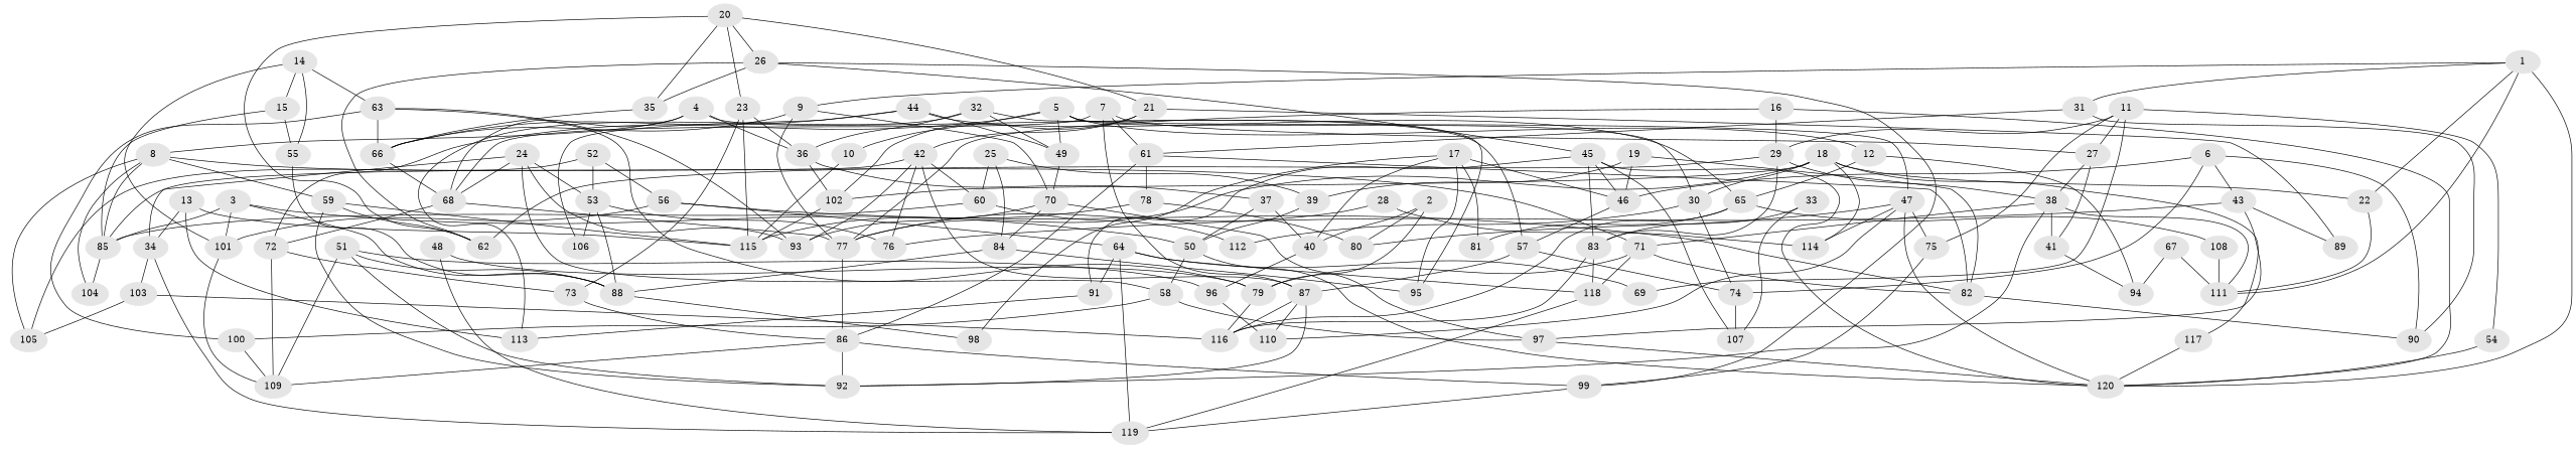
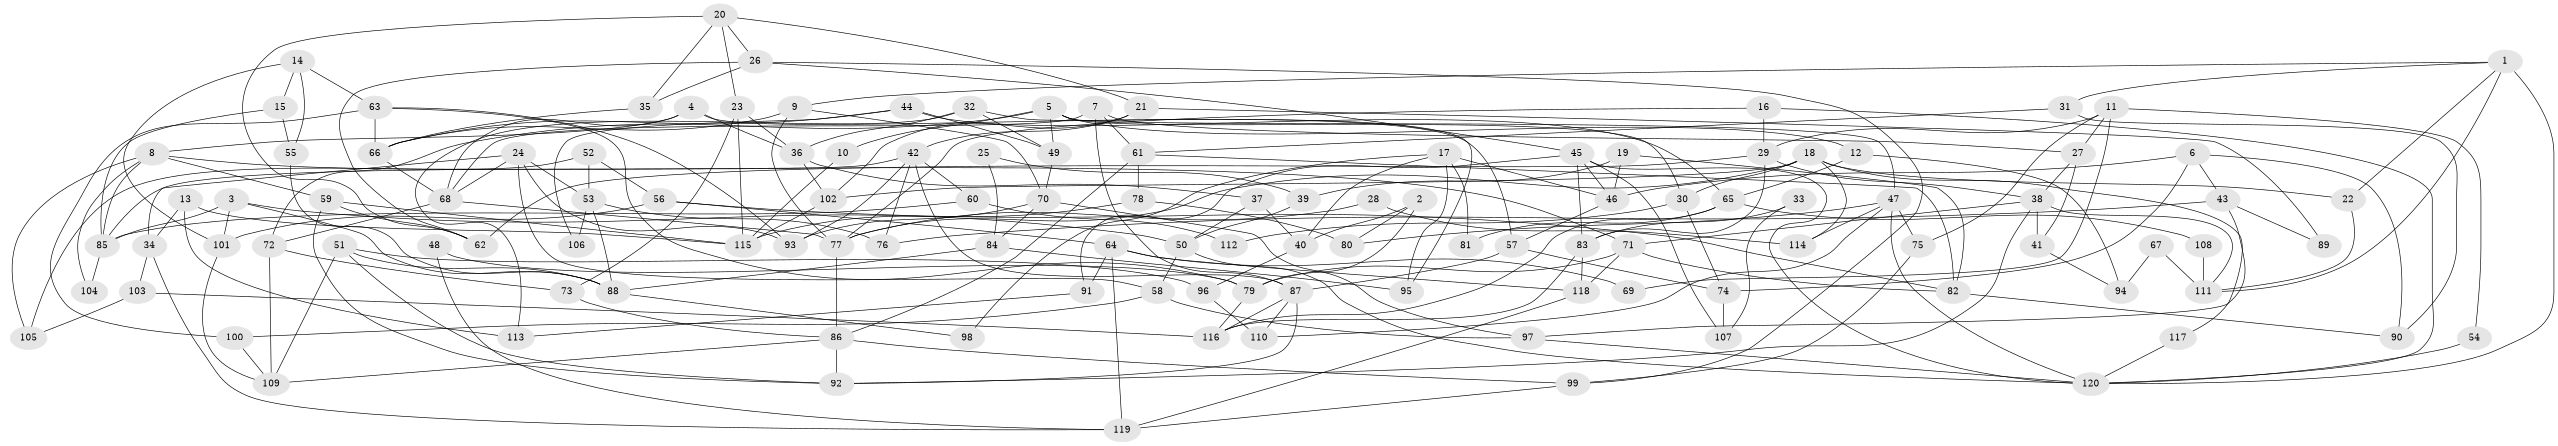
  graph {
    node [color=gray90 style=filled]
    1
    9
    22
    31
    111
    120
    66
    70
    77
    90
    61
    2
    40
    79
    80
    96
    116
    3
    50
    85
    88
    101
    58
    104
    98
    109
    4
    8
    36
    57
    68
    59
    71
    105
    102
    37
    74
    87
    72
    5
    10
    12
    30
    47
    49
    115
    65
    94
    112
    75
    114
    110
    73
    6
    43
    46
    89
    76
    97
    107
    7
    27
    38
    41
    82
    78
    86
    92
    62
    118
    93
    84
    11
    29
    54
    69
    83
    99
    81
    108
    13
    34
    113
    103
    119
    14
    15
    55
    63
    100
    16
    17
    95
    18
    117
    19
    39
    20
    21
    23
    26
    35
    42
    45
    60
    24
    53
    106
    25
    91
    28
    32
    33
    44
    48
    51
    52
    56
    64
    67
    1 -- 9
    1 -- 22
    1 -- 31
    1 -- 111
    1 -- 120
    9 -- 66
    9 -- 70
    9 -- 77
    22 -- 111
    31 -- 90
    31 -- 61
    66 -- 68
    70 -- 97
    70 -- 93
    70 -- 84
    77 -- 86
    61 -- 82
    61 -- 78
    61 -- 86
    2 -- 40
    2 -- 79
    2 -- 80
    40 -- 96
    79 -- 116
    96 -- 110
    3 -- 50
    3 -- 85
    3 -- 88
    3 -- 101
    50 -- 120
    50 -- 58
    85 -- 104
    88 -- 98
    101 -- 109
    58 -- 97
    58 -- 100
    4 -- 8
    4 -- 36
    4 -- 57
    4 -- 68
    8 -- 85
    8 -- 104
    8 -- 59
    8 -- 71
    8 -- 105
    36 -- 102
    36 -- 37
    57 -- 74
    57 -- 87
    68 -- 77
    68 -- 72
    59 -- 115
    59 -- 92
    59 -- 62
    71 -- 79
    71 -- 82
    71 -- 118
    102 -- 115
    37 -- 40
    37 -- 50
    74 -- 107
    87 -- 116
    87 -- 110
    87 -- 92
    72 -- 109
    72 -- 73
    5 -- 72
    5 -- 10
    5 -- 12
    5 -- 30
    5 -- 47
    5 -- 49
    10 -- 115
    12 -- 65
    12 -- 94
    30 -- 74
    30 -- 112
    47 -- 120
    47 -- 80
    47 -- 75
    47 -- 114
    47 -- 110
    49 -- 70
    65 -- 116
    65 -- 81
    65 -- 108
    75 -- 99
    73 -- 86
    6 -- 90
    6 -- 74
    6 -- 43
    6 -- 46
    43 -- 89
    43 -- 76
    43 -- 97
    46 -- 57
    97 -- 120
    7 -- 61
    7 -- 68
    7 -- 87
    7 -- 27
    27 -- 38
    27 -- 41
    38 -- 111
    38 -- 71
    38 -- 41
    38 -- 92
    41 -- 94
    82 -- 90
    78 -- 80
    78 -- 115
    86 -- 109
    86 -- 92
    86 -- 99
    118 -- 119
    84 -- 88
    84 -- 95
    11 -- 75
    11 -- 27
    11 -- 29
    11 -- 54
    11 -- 69
    29 -- 38
    29 -- 62
    29 -- 83
    54 -- 120
    83 -- 116
    83 -- 118
    99 -- 119
    108 -- 111
    13 -- 115
    13 -- 34
    13 -- 113
    34 -- 103
    34 -- 119
    103 -- 116
    103 -- 105
    14 -- 101
    14 -- 15
    14 -- 55
    14 -- 63
    15 -- 85
    15 -- 55
    55 -- 88
    63 -- 66
    63 -- 79
    63 -- 93
    63 -- 100
    100 -- 109
    16 -- 120
    16 -- 77
    16 -- 29
    17 -- 40
    17 -- 98
    17 -- 46
    17 -- 81
    17 -- 95
    18 -- 22
    18 -- 77
    18 -- 102
    18 -- 30
    18 -- 114
    18 -- 117
    117 -- 120
    19 -- 46
    19 -- 82
    19 -- 39
    39 -- 50
    20 -- 62
    20 -- 21
    20 -- 23
    20 -- 26
    20 -- 35
    21 -- 102
    21 -- 89
    21 -- 42
    23 -- 36
    23 -- 115
    23 -- 73
    26 -- 62
    26 -- 99
    26 -- 35
    26 -- 45
    35 -- 66
    42 -- 85
    42 -- 87
    42 -- 76
    42 -- 93
    42 -- 60
    45 -- 120
    45 -- 46
    45 -- 107
    45 -- 83
    45 -- 91
    60 -- 85
    60 -- 112
    24 -- 58
    24 -- 68
    24 -- 93
    24 -- 34
    24 -- 53
    53 -- 88
    53 -- 76
    53 -- 106
    25 -- 84
    25 -- 39
-   25 -- 60
    91 -- 113
    28 -- 77
    28 -- 114
    32 -- 36
    32 -- 49
    32 -- 113
    32 -- 95
    33 -- 107
    33 -- 83
    44 -- 66
    44 -- 49
    44 -- 65
    44 -- 106
    48 -- 79
    48 -- 119
    51 -- 96
    51 -- 88
    51 -- 109
    51 -- 92
    52 -- 105
    52 -- 53
    52 -- 56
    56 -- 101
    56 -- 82
    56 -- 64
    64 -- 118
    64 -- 69
    64 -- 119
    64 -- 91
    67 -- 111
    67 -- 94
  }
